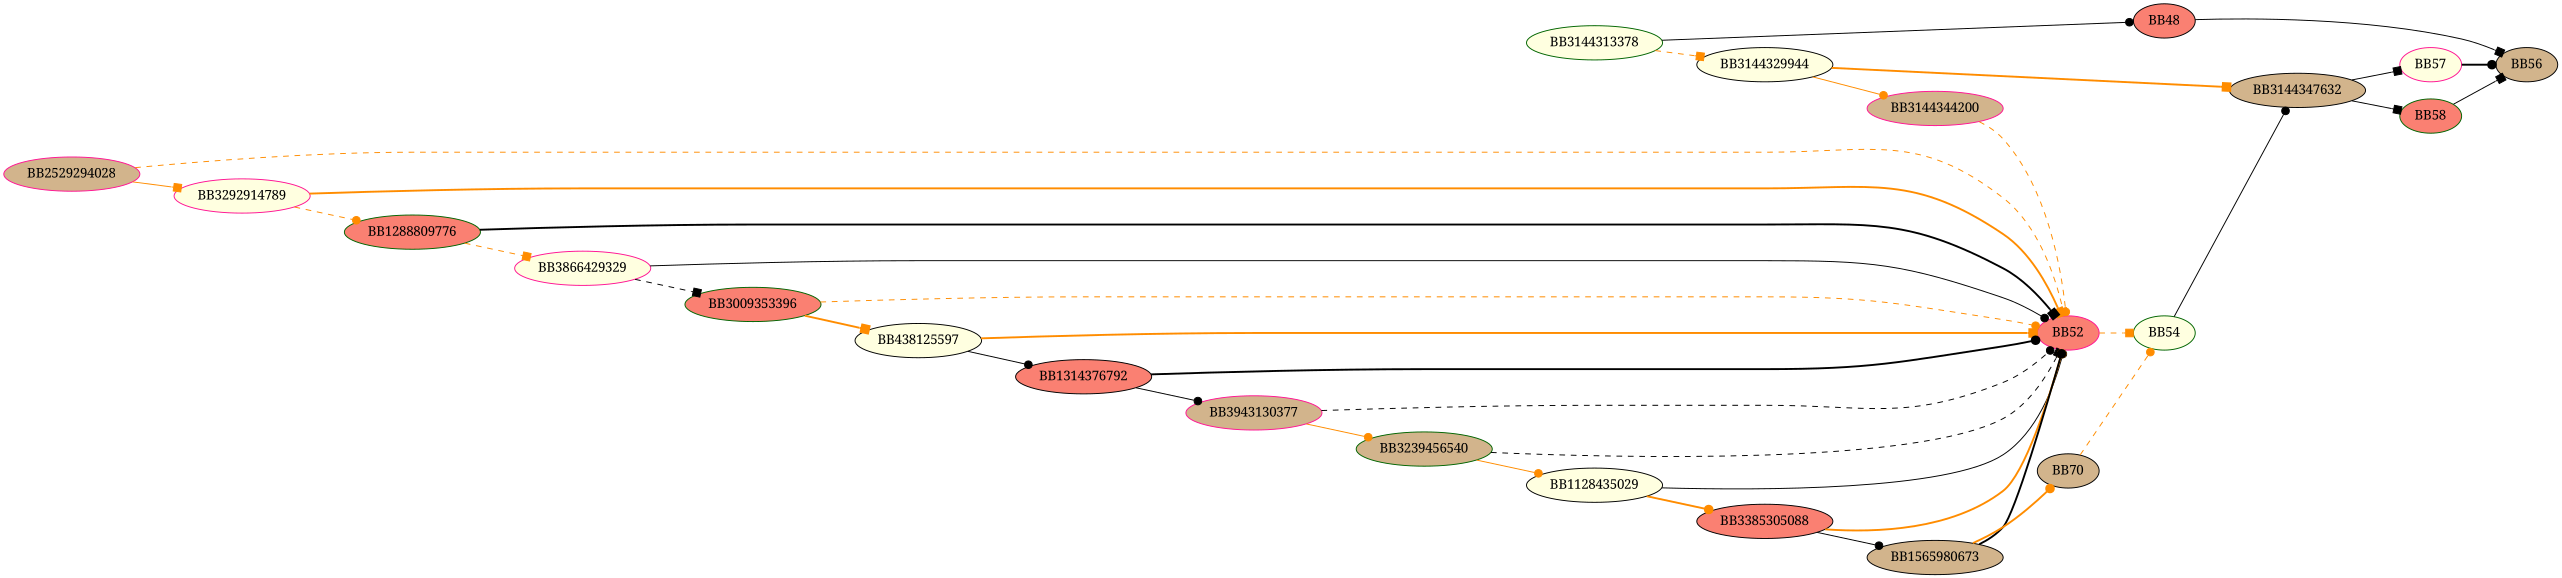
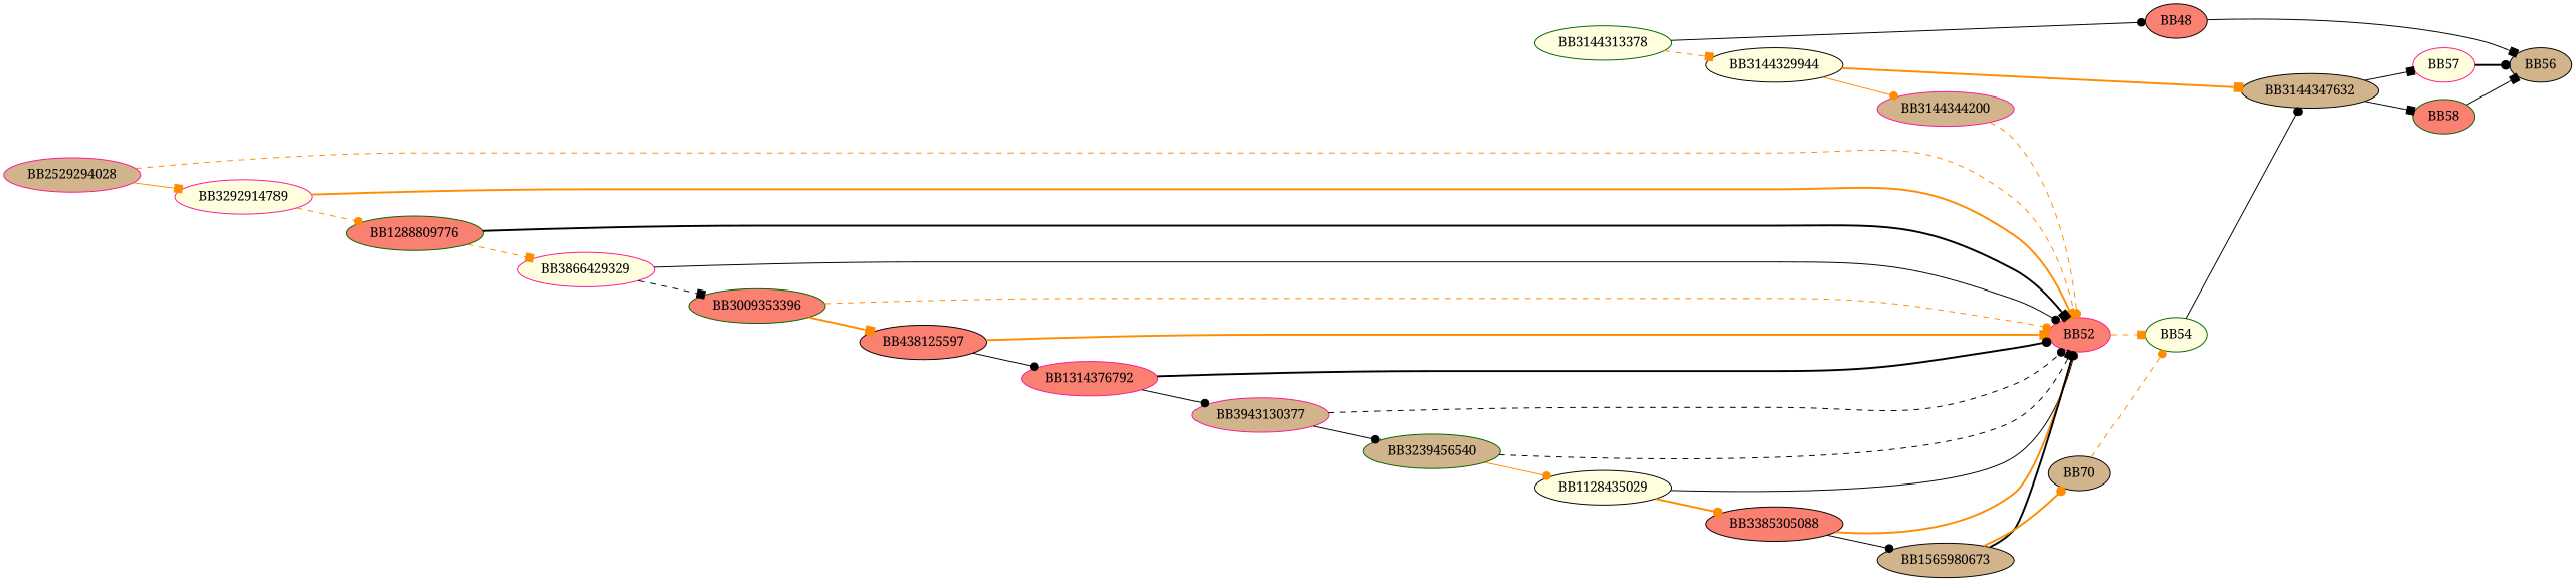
  digraph {
    fontname="Noto Serif"
    rankdir=LR
    node [color=black fillcolor=salmon fontname="Noto Serif" style=filled]
    edge [arrowhead=dot color=black fontname="Noto Serif" style=solid]
    BB3144313378 [color=darkgreen fillcolor=lightyellow]
    BB48
    BB3144329944 [fillcolor=lightyellow]
    BB56 [fillcolor=tan]
    BB3144344200 [color=deeppink fillcolor=tan]
    BB3144347632 [fillcolor=tan]
    BB52 [color=deeppink]
    BB57 [color=deeppink fillcolor=lightyellow]
    BB58 [color=darkgreen]
    BB54 [color=darkgreen fillcolor=lightyellow]
    BB2529294028 [color=deeppink fillcolor=tan]
    BB3292914789 [color=deeppink fillcolor=lightyellow]
    BB1288809776 [color=darkgreen]
    BB3866429329 [color=deeppink fillcolor=lightyellow]
    BB3009353396 [color=darkgreen]
-   BB438125597 [fillcolor=lightyellow]
-   BB1314376792
+   BB438125597
+   BB1314376792 [color=deeppink]
    BB3943130377 [color=deeppink fillcolor=tan]
    BB3239456540 [color=darkgreen fillcolor=tan]
    BB1128435029 [fillcolor=lightyellow]
    BB3385305088
    BB1565980673 [fillcolor=tan]
    BB70 [fillcolor=tan]
    BB3144313378 -> BB48
    BB3144313378 -> BB3144329944 [arrowhead=box color=darkorange style=dashed]
    BB48 -> BB56 [arrowhead=box]
    BB3144329944 -> BB3144344200 [color=darkorange]
    BB3144329944 -> BB3144347632 [arrowhead=box color=darkorange style=bold]
    BB3144344200 -> BB52 [color=darkorange style=dashed]
    BB3144347632 -> BB57 [arrowhead=box]
    BB3144347632 -> BB58 [arrowhead=box]
    BB52 -> BB54 [arrowhead=box color=darkorange style=dashed]
    BB57 -> BB56 [style=bold]
    BB58 -> BB56 [arrowhead=box]
    BB54 -> BB3144347632
    BB2529294028 -> BB52 [arrowhead=box color=darkorange style=dashed]
    BB2529294028 -> BB3292914789 [arrowhead=box color=darkorange]
    BB3292914789 -> BB52 [arrowhead=box color=darkorange style=bold]
    BB3292914789 -> BB1288809776 [color=darkorange style=dashed]
    BB1288809776 -> BB52 [arrowhead=box style=bold]
    BB1288809776 -> BB3866429329 [arrowhead=box color=darkorange style=dashed]
    BB3866429329 -> BB52
    BB3866429329 -> BB3009353396 [arrowhead=box style=dashed]
    BB3009353396 -> BB52 [color=darkorange style=dashed]
    BB3009353396 -> BB438125597 [arrowhead=box color=darkorange style=bold]
    BB438125597 -> BB52 [arrowhead=box color=darkorange style=bold]
    BB438125597 -> BB1314376792
    BB1314376792 -> BB52 [style=bold]
    BB1314376792 -> BB3943130377
    BB3943130377 -> BB52 [style=dashed]
-   BB3943130377 -> BB3239456540 [color=darkorange]
+   BB3943130377 -> BB3239456540
    BB3239456540 -> BB52 [arrowhead=box style=dashed]
    BB3239456540 -> BB1128435029 [color=darkorange]
    BB1128435029 -> BB52
    BB1128435029 -> BB3385305088 [color=darkorange style=bold]
    BB3385305088 -> BB52 [color=darkorange style=bold]
    BB3385305088 -> BB1565980673
    BB1565980673 -> BB52 [style=bold]
    BB1565980673 -> BB70 [color=darkorange style=bold]
    BB70 -> BB54 [color=darkorange style=dashed]
  }
